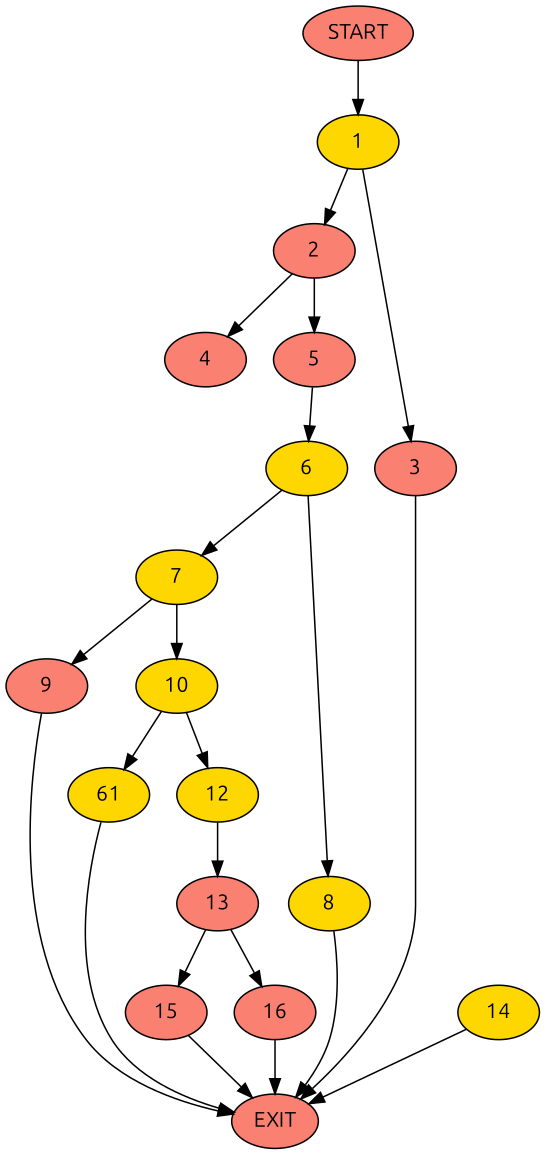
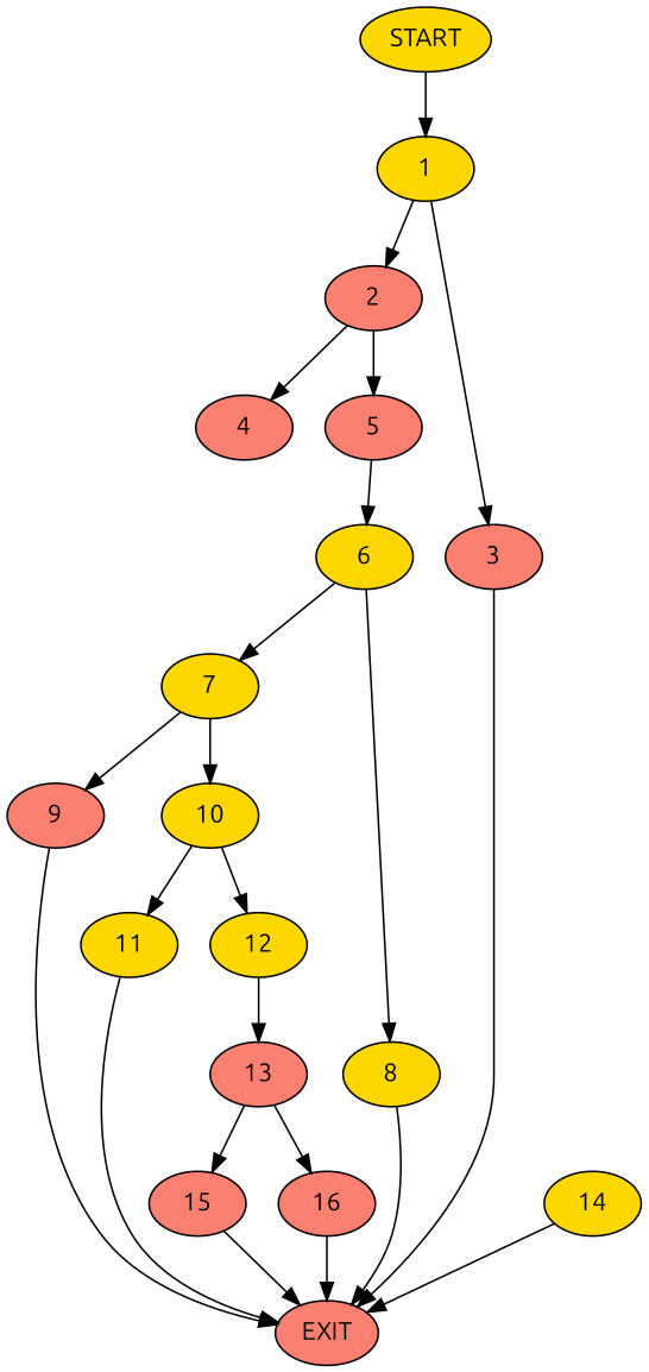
  digraph {
    fontname=Ubuntu
    node [fillcolor=gold fontname=Ubuntu style=filled]
    edge [fontname=Ubuntu]
-   n1 [fillcolor=salmon label=START]
+   n1 [label=START]
    1
    2 [fillcolor=salmon]
    3 [fillcolor=salmon]
    n5 [fillcolor=salmon label=EXIT]
    4 [fillcolor=salmon]
    5 [fillcolor=salmon]
    6
    7
    8
    9 [fillcolor=salmon]
    10
-   11 [label=61]
+   11
    12
    13 [fillcolor=salmon]
    15 [fillcolor=salmon]
    16 [fillcolor=salmon]
    14
    n1 -> 1
    1 -> 2
    1 -> 3
    2 -> 4
    2 -> 5
    3 -> n5
    5 -> 6
    6 -> 7
    6 -> 8
    7 -> 9
    7 -> 10
    8 -> n5
    9 -> n5
    10 -> 11
    10 -> 12
    11 -> n5
    12 -> 13
    13 -> 15
    13 -> 16
    15 -> n5
    16 -> n5
    14 -> n5
  }
